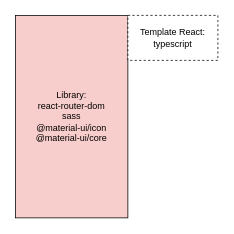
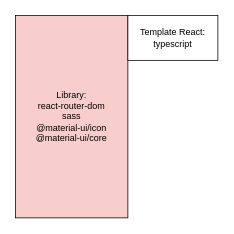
  <mxCell id="0" />
  <mxCell id="1" parent="0" />
  <mxCell id="2" value="Library:&lt;br&gt;react-router-dom&lt;br&gt;sass&lt;br&gt;@material-ui/icon&lt;br&gt;@material-ui/core" style="rounded=0;whiteSpace=wrap;html=1;fillColor=#f8cecc;" vertex="1" parent="1"><mxGeometry width="150" height="270" as="geometry" x="20" y="20" /></mxCell>
- <mxCell id="3" value="Template React: typescript" style="rounded=0;whiteSpace=wrap;html=1;dashed=1;" vertex="1" parent="1"><mxGeometry x="170" width="120" height="60" as="geometry" y="20" /></mxCell>
+ <mxCell id="3" value="Template React: typescript" style="rounded=0;whiteSpace=wrap;html=1;" vertex="1" parent="1"><mxGeometry x="170" width="120" height="60" as="geometry" y="20" /></mxCell>
